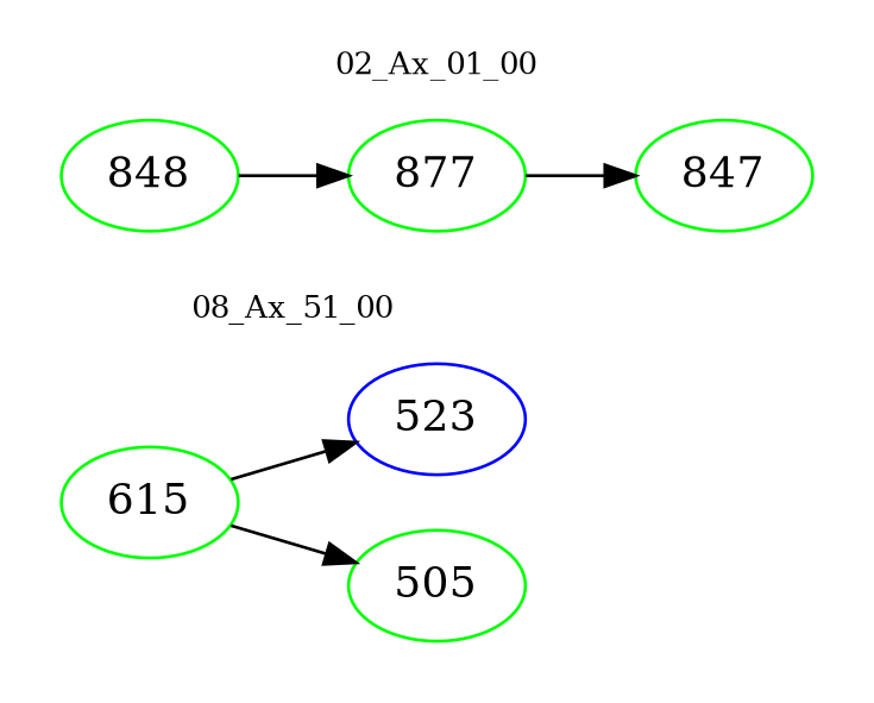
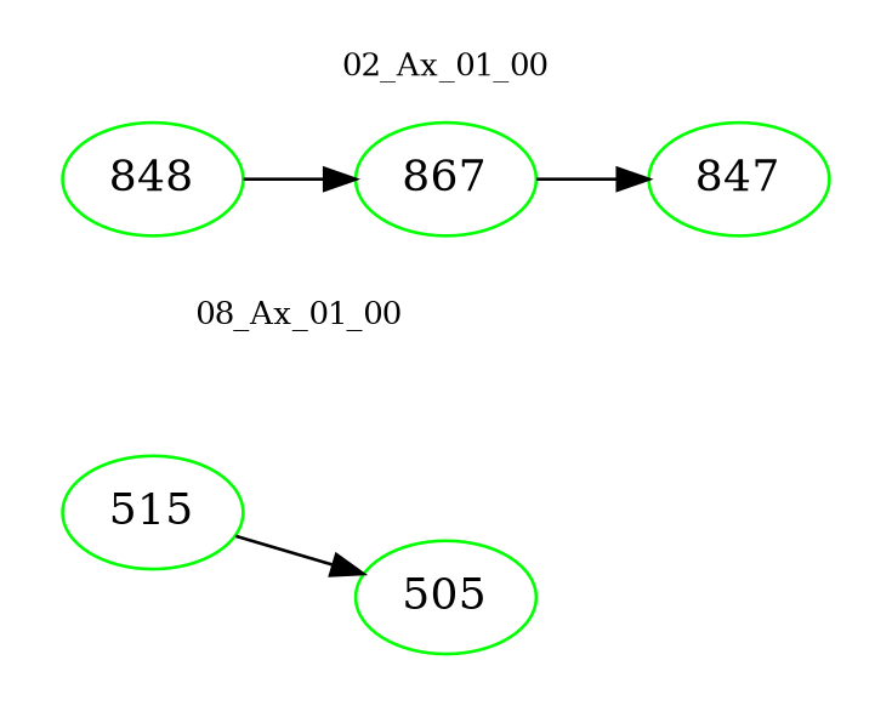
  digraph {
    rankdir=LR
    node [color=green]
    edge [color=black]
-   n1 [label=615]
+   n1 [label=515]
    n2 [label=505]
-   n3 [color=blue label=523]
    n4 [label=848]
    n5 [label=847]
-   n6 [label=877]
+   n6 [label=867]
    subgraph cluster_1 {
      color=white
      fontsize=10
-     label="08_Ax_51_00"
+     label="08_Ax_01_00"
      n1
      n2
-     n3
    }
    subgraph cluster_2 {
      color=white
      fontsize=10
      label="02_Ax_01_00"
      n4
      n5
      n6
    }
    n1 -> n2
-   n1 -> n3
    n4 -> n6
    n6 -> n5
  }
